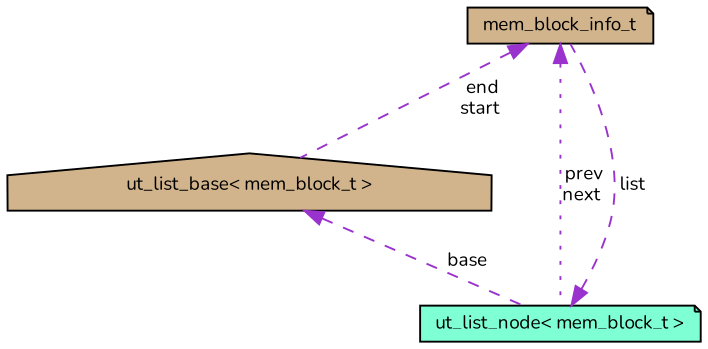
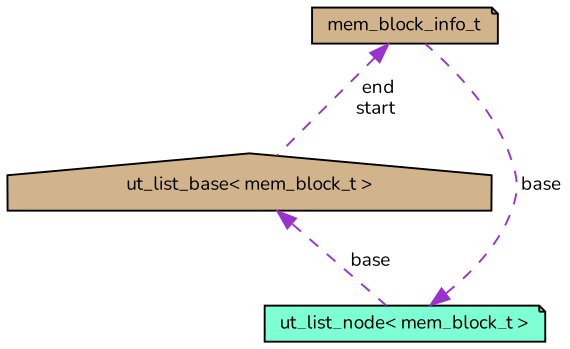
  digraph {
    fontname=Nunito
    node [color=black fillcolor=tan fontname=Nunito fontsize=10 shape=note style=filled]
    edge [color=darkorchid3 dir=back fontname=Nunito fontsize=10 labelfontname=FreeSans labelfontsize=10 style=dashed]
    n1 [fontcolor=black height=0.2 label=mem_block_info_t width=0.4]
    n2 [height=0.2 label="ut_list_base\< mem_block_t \>" shape=house width=0.4]
    n3 [fillcolor=aquamarine height=0.2 label="ut_list_node\< mem_block_t \>" width=0.4]
    n1 -> n2 [label=" end\nstart"]
-   n1 -> n3 [label=" prev\nnext" style=dotted]
    n2 -> n3 [label=" base"]
-   n3 -> n1 [label=" list"]
+   n3 -> n1 [label=" base"]
  }
